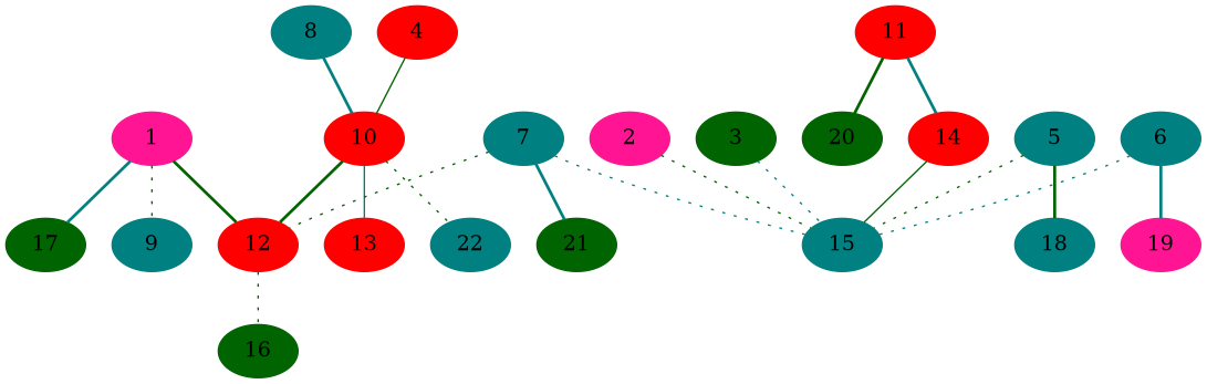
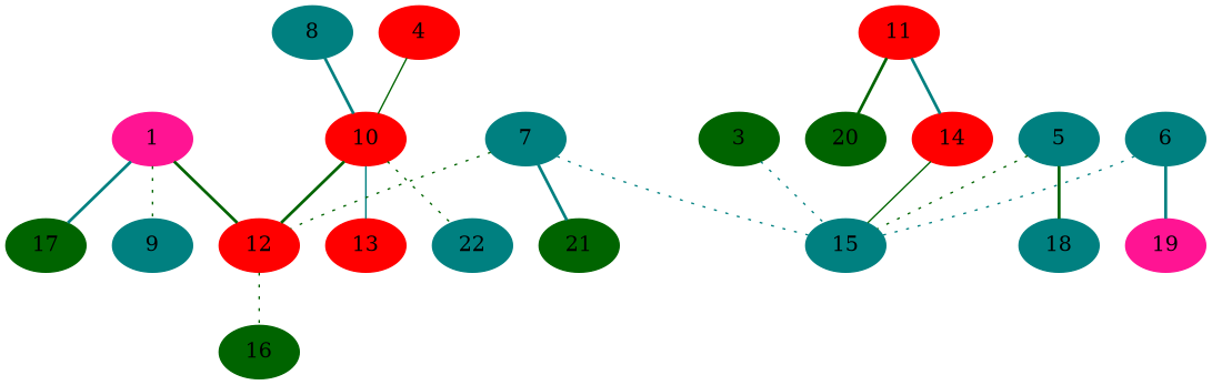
  graph {
    node [color=teal style=filled]
    edge [weight=1.0 color=darkgreen style=dotted]
    1 [color=deeppink]
    9
    12 [color=red]
    17 [color=darkgreen]
-   2 [color=deeppink]
    15
    3 [color=darkgreen]
    4 [color=red]
    10 [color=red]
    5
    18
    6
    19 [color=deeppink]
    7
    21 [color=darkgreen]
    8
    13 [color=red]
    22
    11 [color=red]
    14 [color=red]
    20 [color=darkgreen]
    16 [color=darkgreen]
    1 -- 9
    1 -- 12 [style=bold]
    1 -- 17 [color=teal style=bold]
    12 -- 16
-   2 -- 15
    3 -- 15 [color=teal]
    4 -- 10 [style=solid]
    10 -- 12 [style=bold]
    10 -- 13 [color=teal style=solid]
    10 -- 22
    5 -- 15
    5 -- 18 [style=bold]
    6 -- 15 [color=teal]
    6 -- 19 [color=teal style=bold]
    7 -- 12
    7 -- 15 [color=teal]
    7 -- 21 [color=teal style=bold]
    8 -- 10 [color=teal style=bold]
    11 -- 14 [color=teal style=bold]
    11 -- 20 [style=bold]
    14 -- 15 [style=solid]
  }
